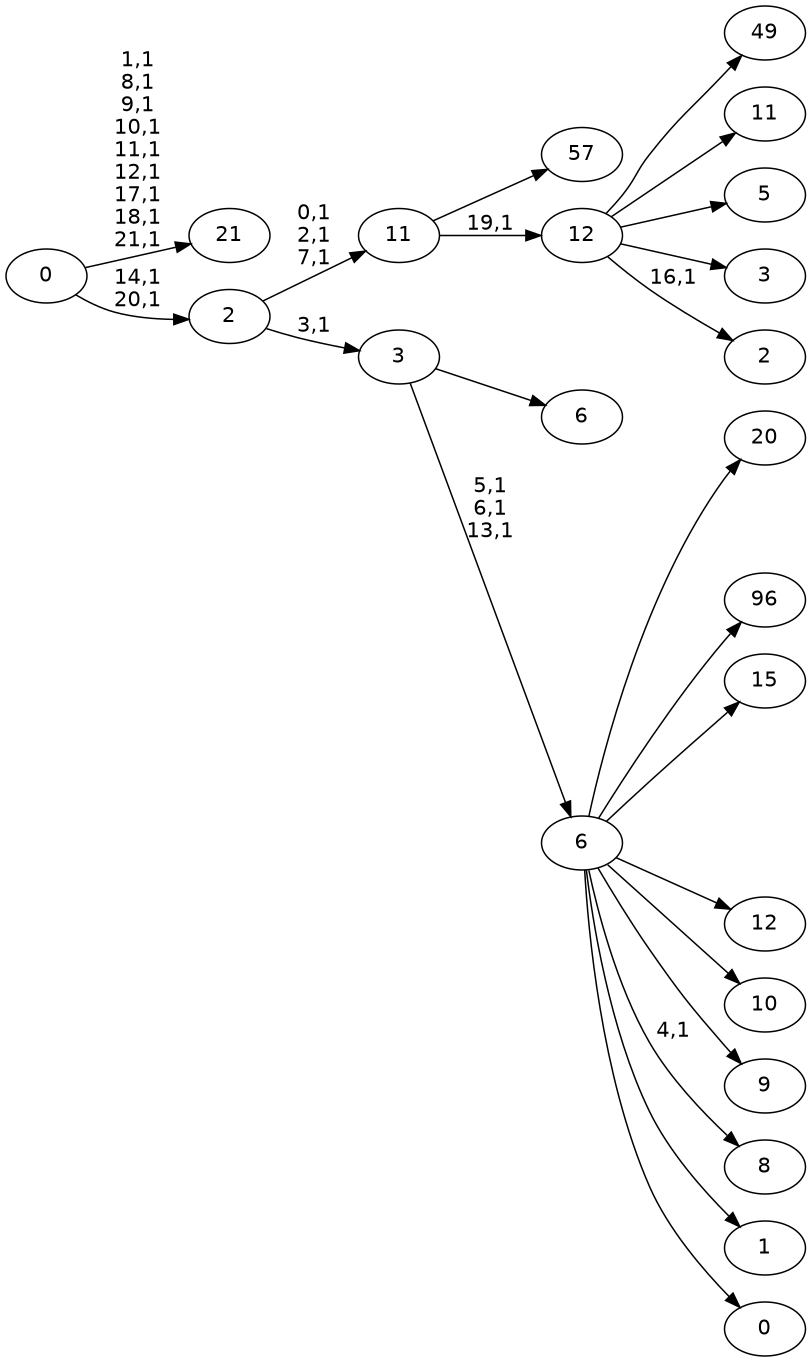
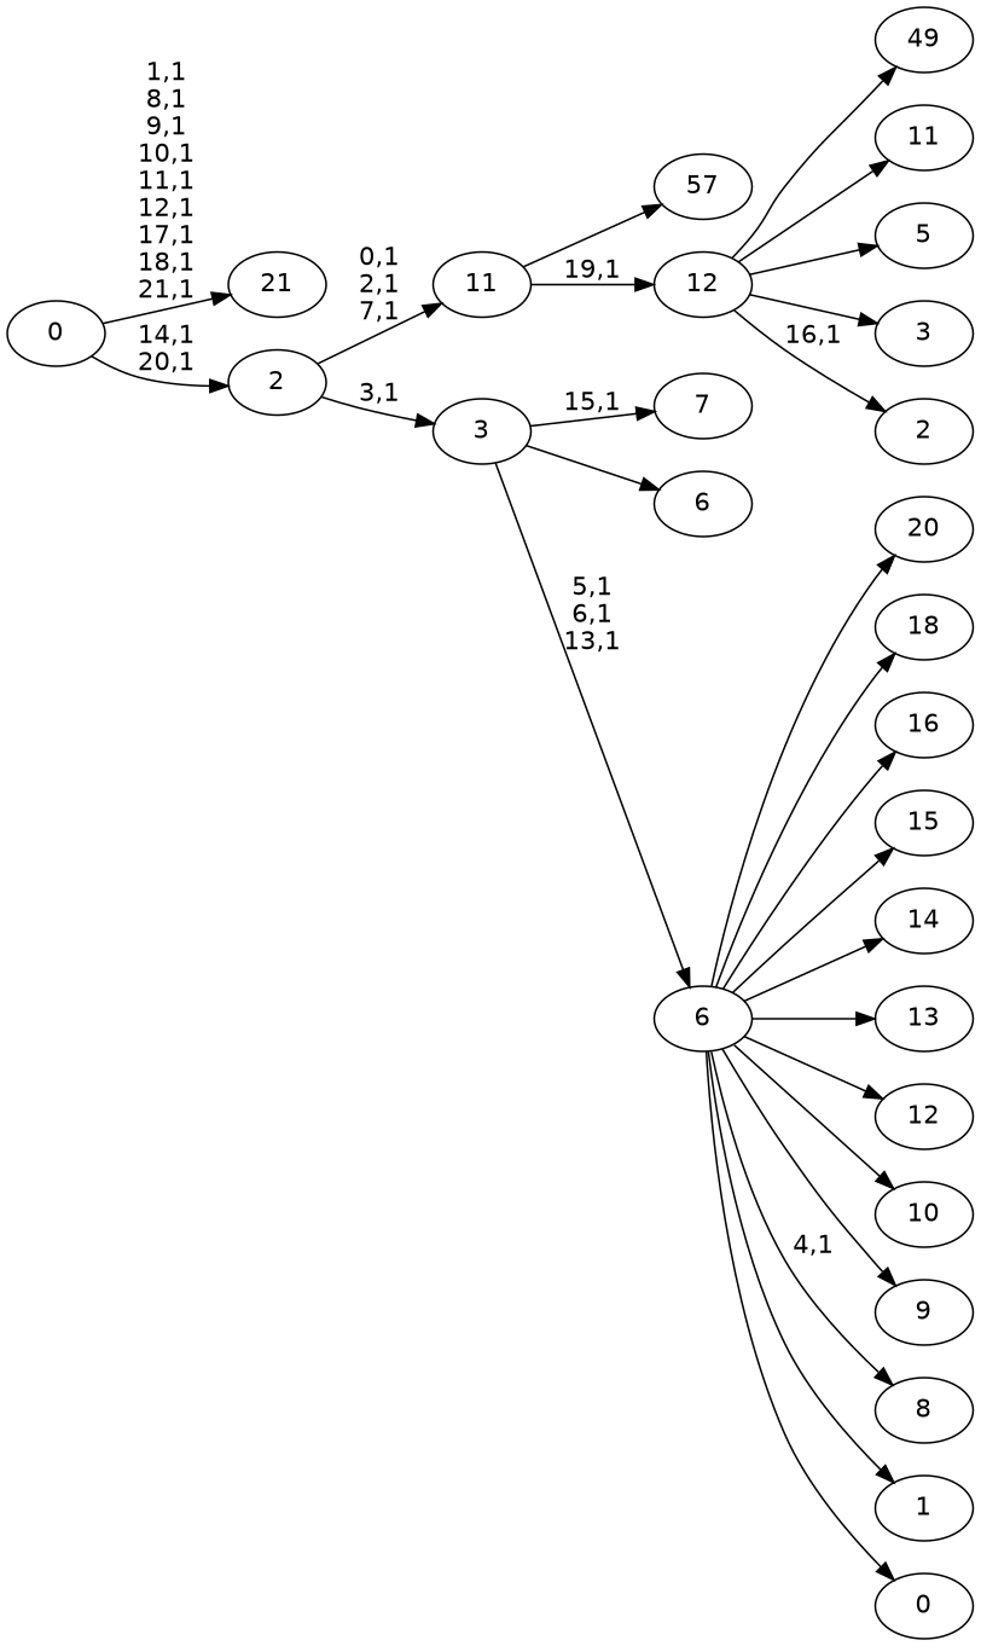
  digraph {
    fontname="DejaVu Sans"
    rankdir=LR
    node [fontname="DejaVu Sans"]
    edge [fontname="DejaVu Sans"]
    n1 [label=21]
    n2 [label=20]
    n3 [label=49]
+   n4 [label=18]
    n5 [label=57]
-   n6 [label=96]
+   n6 [label=16]
    n7 [label=15]
+   n8 [label=14]
+   n9 [label=13]
    n10 [label=12]
    n11 [label=11]
    n12 [label=10]
    n13 [label=9]
    n14 [label=8]
+   n15 [label=7]
    n16 [label=6]
    n17 [label=5]
    n18 [label=3]
    n19 [label=2]
    12
    11
    n22 [label=1]
    n23 [label=0]
    6
    3
    2
    0
    12 -> n3
    12 -> n11
    12 -> n17
    12 -> n18
    12 -> n19 [label="16,1"]
    11 -> n5
    11 -> 12 [label="19,1"]
    6 -> n2
+   6 -> n4
    6 -> n6
    6 -> n7
+   6 -> n8
+   6 -> n9
    6 -> n10
    6 -> n12
    6 -> n13
    6 -> n14 [label="4,1"]
    6 -> n22
    6 -> n23
+   3 -> n15 [label="15,1"]
    3 -> n16
    3 -> 6 [label="5,1\n6,1\n13,1"]
    2 -> 11 [label="0,1\n2,1\n7,1"]
    2 -> 3 [label="3,1"]
    0 -> n1 [label="1,1\n8,1\n9,1\n10,1\n11,1\n12,1\n17,1\n18,1\n21,1"]
    0 -> 2 [label="14,1\n20,1"]
  }
